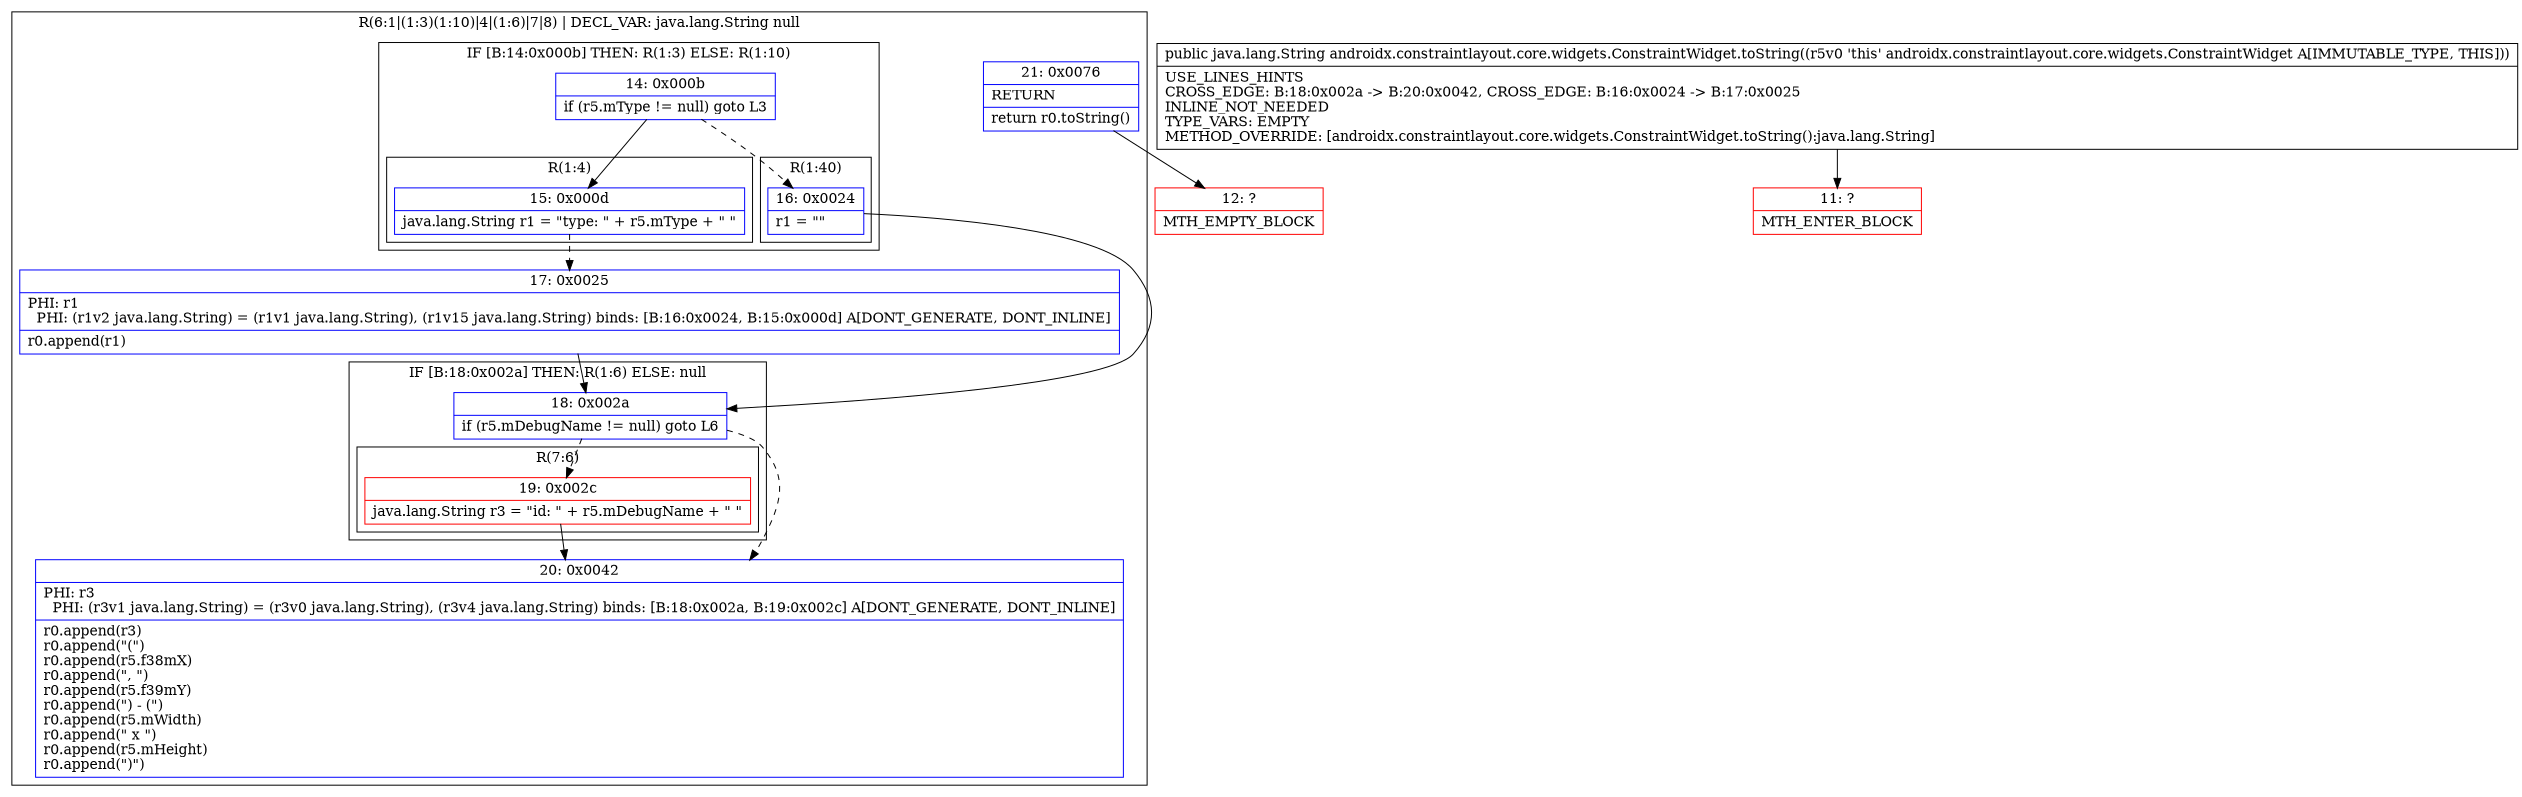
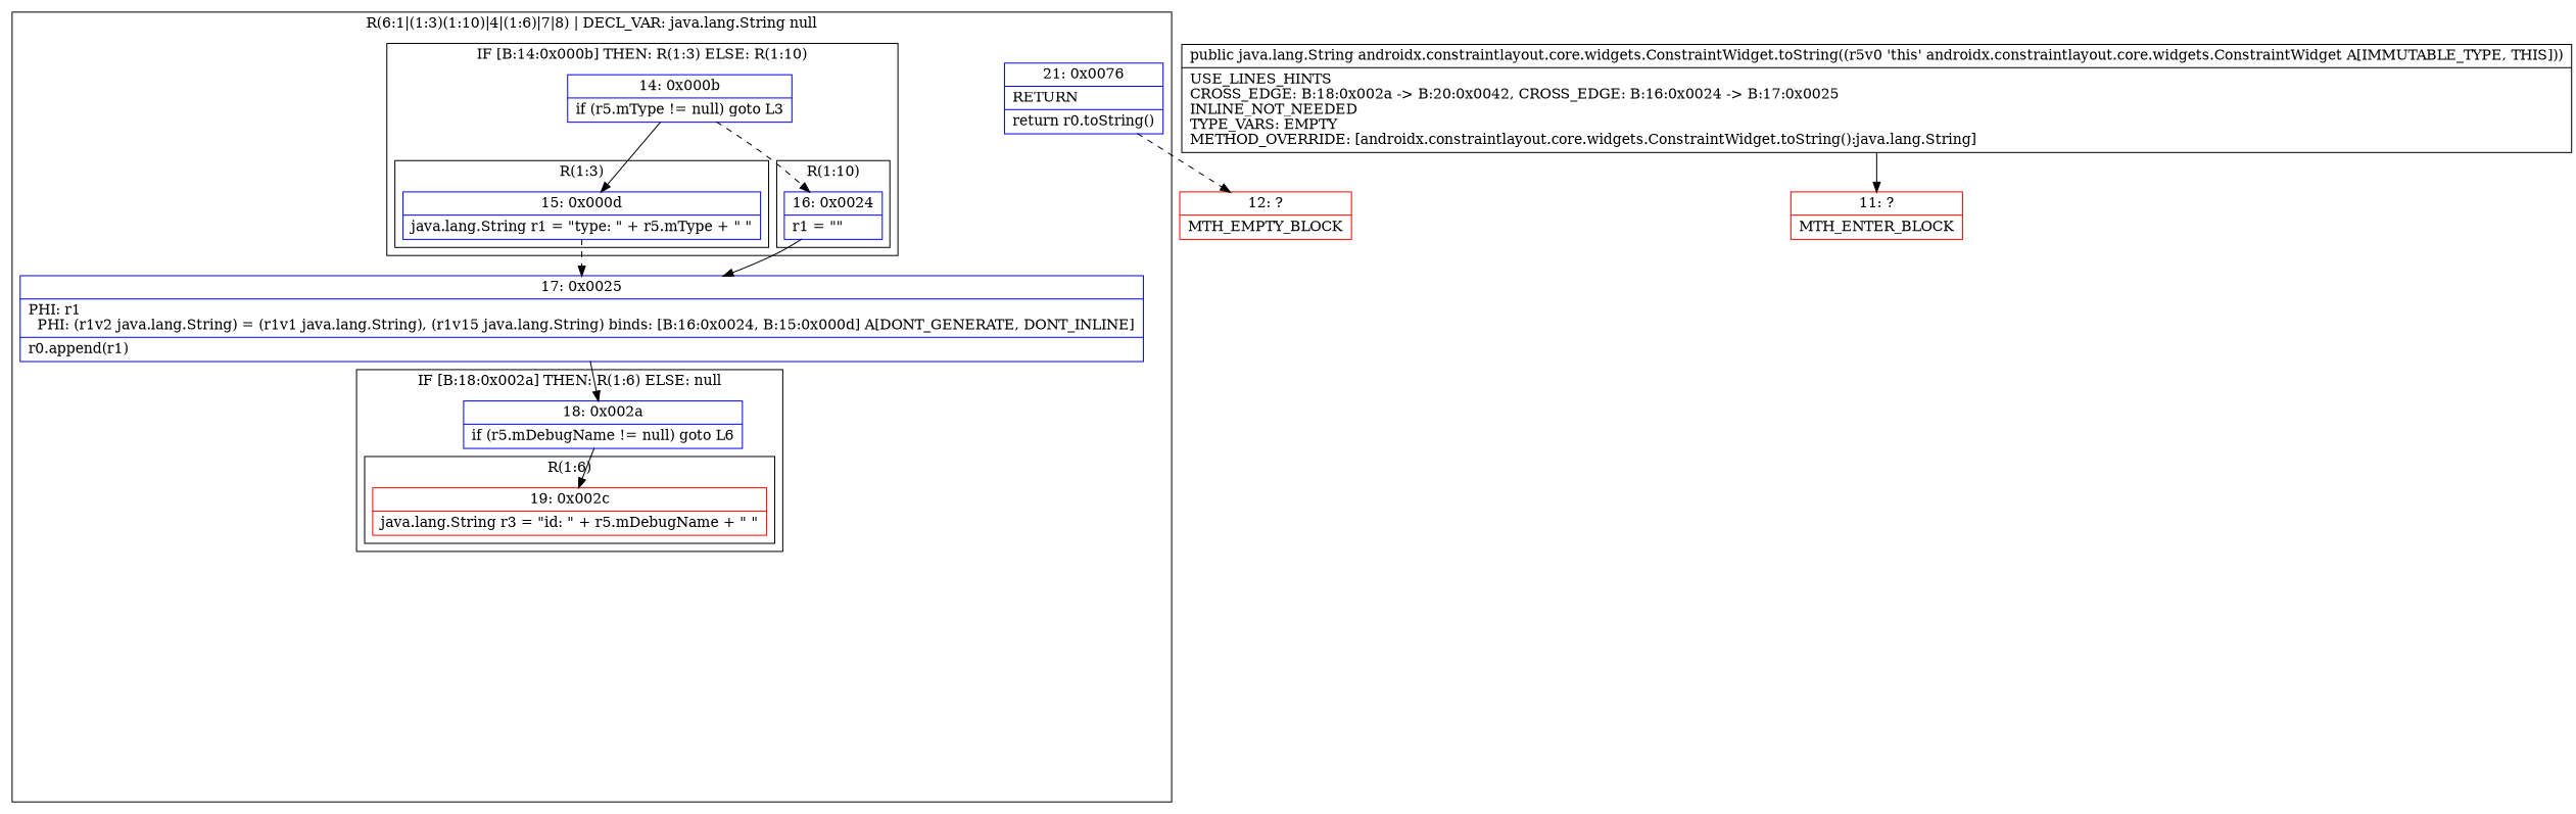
  digraph {
    node [color=blue shape=record]
    n1 [label="{15\:\ 0x000d|java.lang.String r1 = \"type: \" + r5.mType + \" \"\l}"]
    n2 [label="{16\:\ 0x0024|r1 = \"\"\l}"]
    n3 [label="{14\:\ 0x000b|if (r5.mType != null) goto L3\l}"]
    n4 [color=red label="{19\:\ 0x002c|java.lang.String r3 = \"id: \" + r5.mDebugName + \" \"\l}"]
    n5 [label="{18\:\ 0x002a|if (r5.mDebugName != null) goto L6\l}"]
    n6 [label="{17\:\ 0x0025|PHI: r1 \l  PHI: (r1v2 java.lang.String) = (r1v1 java.lang.String), (r1v15 java.lang.String) binds: [B:16:0x0024, B:15:0x000d] A[DONT_GENERATE, DONT_INLINE]\l|r0.append(r1)\l}"]
-   n7 [label="{20\:\ 0x0042|PHI: r3 \l  PHI: (r3v1 java.lang.String) = (r3v0 java.lang.String), (r3v4 java.lang.String) binds: [B:18:0x002a, B:19:0x002c] A[DONT_GENERATE, DONT_INLINE]\l|r0.append(r3)\lr0.append(\"(\")\lr0.append(r5.f38mX)\lr0.append(\", \")\lr0.append(r5.f39mY)\lr0.append(\") \- (\")\lr0.append(r5.mWidth)\lr0.append(\" x \")\lr0.append(r5.mHeight)\lr0.append(\")\")\l}"]
    n8 [label="{21\:\ 0x0076|RETURN\l|return r0.toString()\l}"]
    n9 [color=red label="{12\:\ ?|MTH_EMPTY_BLOCK\l}"]
    n10 [color=red label="{11\:\ ?|MTH_ENTER_BLOCK\l}"]
    n11 [label="{public java.lang.String androidx.constraintlayout.core.widgets.ConstraintWidget.toString((r5v0 'this' androidx.constraintlayout.core.widgets.ConstraintWidget A[IMMUTABLE_TYPE, THIS]))  | USE_LINES_HINTS\lCROSS_EDGE: B:18:0x002a \-\> B:20:0x0042, CROSS_EDGE: B:16:0x0024 \-\> B:17:0x0025\lINLINE_NOT_NEEDED\lTYPE_VARS: EMPTY\lMETHOD_OVERRIDE: [androidx.constraintlayout.core.widgets.ConstraintWidget.toString():java.lang.String]\l}" color=""]
    subgraph cluster_1 {
      label="R(6:1|(1:3)(1:10)|4|(1:6)|7|8) | DECL_VAR: java.lang.String null\l"
      n6
-     n7
      n8
      subgraph cluster_2 {
        label="IF [B:14:0x000b] THEN: R(1:3) ELSE: R(1:10)"
        n3
        subgraph cluster_3 {
-         label="R(1:4)"
+         label="R(1:3)"
          n1
        }
        subgraph cluster_4 {
-         label="R(1:40)"
+         label="R(1:10)"
          n2
        }
      }
      subgraph cluster_5 {
        label="IF [B:18:0x002a] THEN: R(1:6) ELSE: null"
        n5
        subgraph cluster_6 {
-         label="R(7:6)"
+         label="R(1:6)"
          n4
        }
      }
    }
    n1 -> n6 [style=dashed]
-   n2 -> n5
+   n2 -> n6
    n3 -> n1
    n3 -> n2 [style=dashed]
-   n4 -> n7
-   n5 -> n4 [style=dashed]
-   n5 -> n7 [style=dashed]
+   n5 -> n4
    n6 -> n5
-   n8 -> n9
+   n8 -> n9 [style=dashed]
    n11 -> n10
  }
